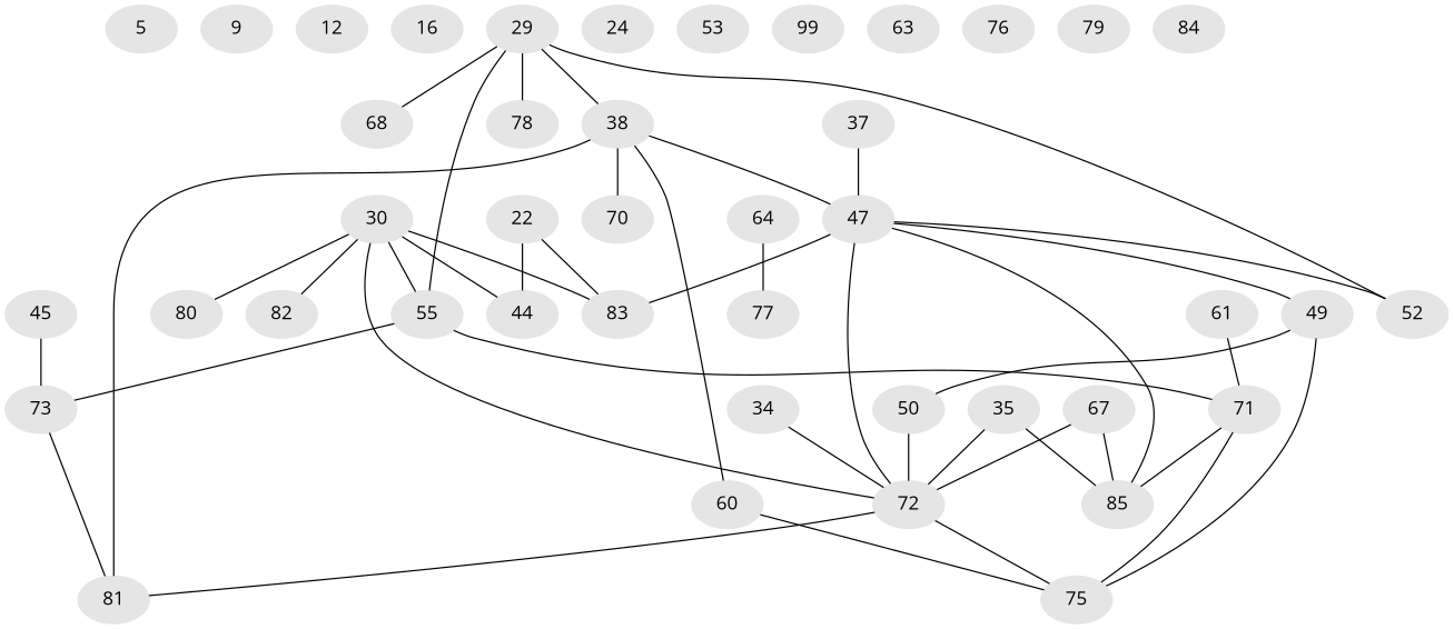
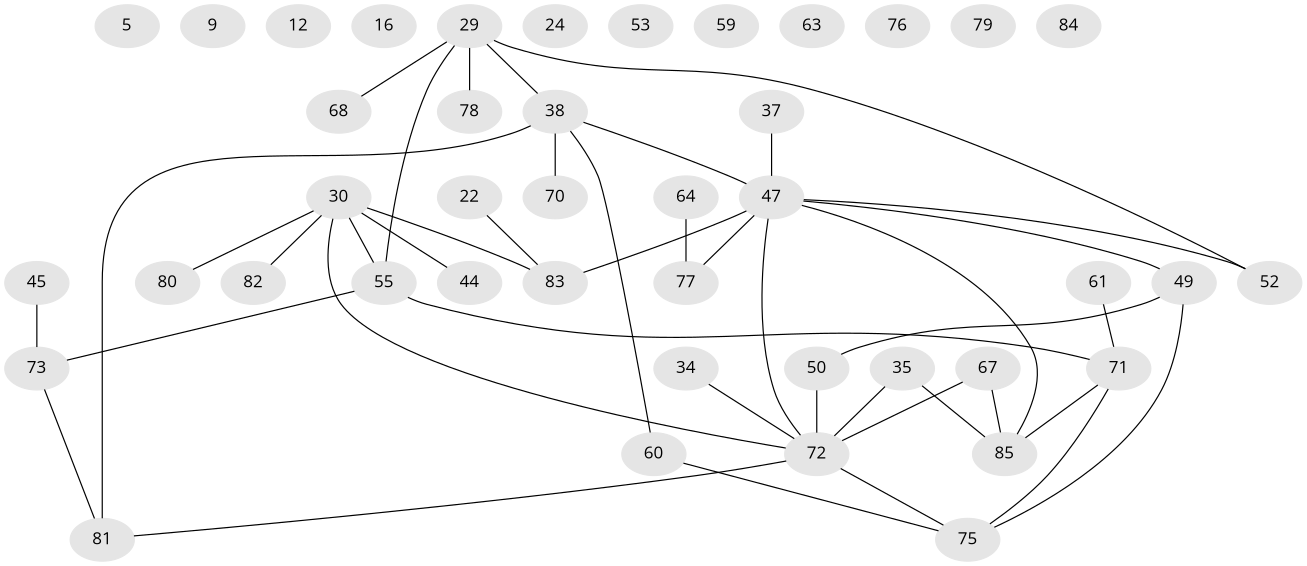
  graph {
    fontname="Open Sans"
    node [color=gray90 fontname="Open Sans" style=filled]
    edge [fontname="Open Sans"]
    5
    9
    12
    16
    22 [super="+17"]
    44 [super="+39"]
    83 [super="+69"]
    72 [super="+14+15+65"]
    35
    85 [super="+6+41+42"]
    24
    29 [super="+25+3"]
    38 [super="+4+23"]
    52
    n15 [label=55 super="+40"]
    68
    78 [super="+48"]
    47 [super="+27+43"]
    60
    70
    81 [super="+32+62+7"]
    73 [super="+31"]
    71 [super="+58"]
    30 [super="+2+13"]
    80 [super="+20"]
    82
    75 [super="+74"]
    34
    49 [super="+28"]
    77 [super="+19+46"]
    37
    45
    50 [super="+36"]
    53
-   59 [label=99]
+   59
    61
    63
    64 [super="+21+55"]
    67
    76
    79
    84
-   22 -- 44
    22 -- 83
    72 -- 81
    72 -- 75
    35 -- 72 [weight=2]
    35 -- 85
    29 -- 38 [weight=2]
    29 -- 52
    29 -- n15 [weight=2]
    29 -- 68
    29 -- 78
    38 -- 47
    38 -- 60
    38 -- 70
    38 -- 81
    n15 -- 73
    n15 -- 71 [weight=2]
    47 -- 83
    47 -- 72 [weight=3]
    47 -- 85
    47 -- 52
    47 -- 49
+   47 -- 77
    60 -- 75
    73 -- 81
    71 -- 85
    71 -- 75
    30 -- 44
    30 -- 83
    30 -- 72
    30 -- n15 [weight=2]
    30 -- 80
    30 -- 82
    34 -- 72
    49 -- 75
    49 -- 50
    37 -- 47
    45 -- 73
    50 -- 72 [weight=3]
    61 -- 71
    64 -- 77
    67 -- 72
    67 -- 85
  }
